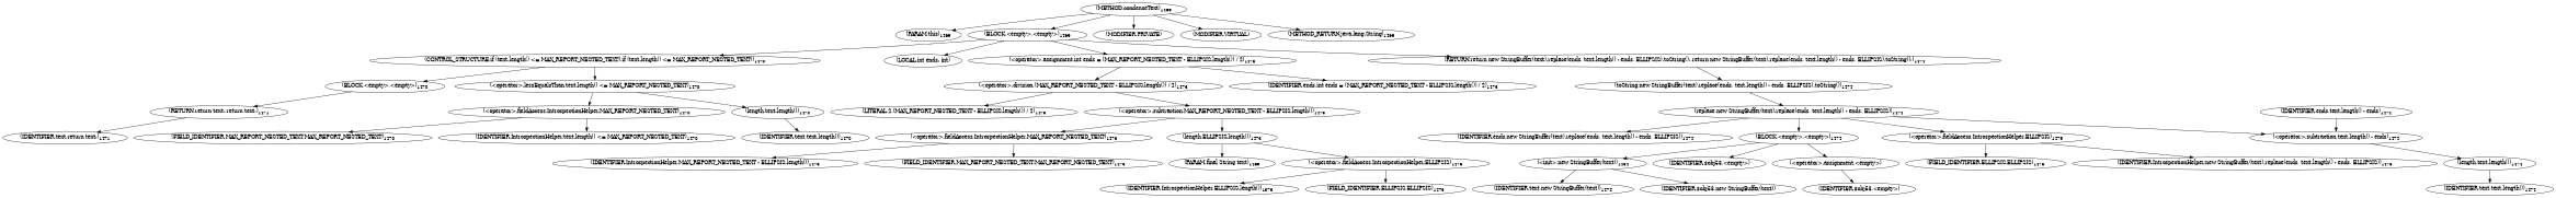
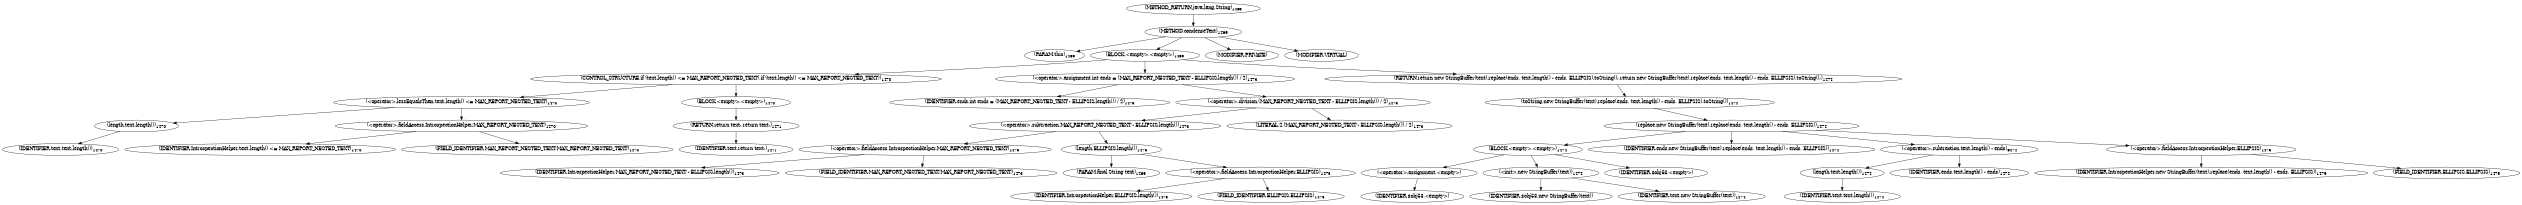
  digraph {
    n1 [label=<(METHOD,condenseText)<SUB>1469</SUB>>]
    n2 [label=<(PARAM,this)<SUB>1469</SUB>>]
    n3 [label=<(BLOCK,&lt;empty&gt;,&lt;empty&gt;)<SUB>1469</SUB>>]
    n4 [label=<(MODIFIER,PRIVATE)>]
    n5 [label=<(MODIFIER,VIRTUAL)>]
    n6 [label=<(METHOD_RETURN,java.lang.String)<SUB>1469</SUB>>]
    n7 [label=<(PARAM,final String text)<SUB>1469</SUB>>]
    n8 [label=<(CONTROL_STRUCTURE,if (text.length() &lt;= MAX_REPORT_NESTED_TEXT),if (text.length() &lt;= MAX_REPORT_NESTED_TEXT))<SUB>1470</SUB>>]
-   n9 [label=<(LOCAL,int ends: int)>]
    n10 [label=<(&lt;operator&gt;.assignment,int ends = (MAX_REPORT_NESTED_TEXT - ELLIPSIS.length()) / 2)<SUB>1473</SUB>>]
    n11 [label=<(RETURN,return new StringBuffer(text).replace(ends, text.length() - ends, ELLIPSIS).toString();,return new StringBuffer(text).replace(ends, text.length() - ends, ELLIPSIS).toString();)<SUB>1474</SUB>>]
    n12 [label=<(&lt;operator&gt;.lessEqualsThan,text.length() &lt;= MAX_REPORT_NESTED_TEXT)<SUB>1470</SUB>>]
    n13 [label=<(BLOCK,&lt;empty&gt;,&lt;empty&gt;)<SUB>1470</SUB>>]
    n14 [label=<(IDENTIFIER,ends,int ends = (MAX_REPORT_NESTED_TEXT - ELLIPSIS.length()) / 2)<SUB>1473</SUB>>]
    n15 [label=<(&lt;operator&gt;.division,(MAX_REPORT_NESTED_TEXT - ELLIPSIS.length()) / 2)<SUB>1473</SUB>>]
    n16 [label=<(toString,new StringBuffer(text).replace(ends, text.length() - ends, ELLIPSIS).toString())<SUB>1474</SUB>>]
    n17 [label=<(length,text.length())<SUB>1470</SUB>>]
    n18 [label=<(&lt;operator&gt;.fieldAccess,IntrospectionHelper.MAX_REPORT_NESTED_TEXT)<SUB>1470</SUB>>]
    n19 [label=<(RETURN,return text;,return text;)<SUB>1471</SUB>>]
    n20 [label=<(IDENTIFIER,text,text.length())<SUB>1470</SUB>>]
    n21 [label=<(IDENTIFIER,IntrospectionHelper,text.length() &lt;= MAX_REPORT_NESTED_TEXT)<SUB>1470</SUB>>]
    n22 [label=<(FIELD_IDENTIFIER,MAX_REPORT_NESTED_TEXT,MAX_REPORT_NESTED_TEXT)<SUB>1470</SUB>>]
    n23 [label=<(IDENTIFIER,text,return text;)<SUB>1471</SUB>>]
    n24 [label=<(&lt;operator&gt;.subtraction,MAX_REPORT_NESTED_TEXT - ELLIPSIS.length())<SUB>1473</SUB>>]
    n25 [label=<(LITERAL,2,(MAX_REPORT_NESTED_TEXT - ELLIPSIS.length()) / 2)<SUB>1473</SUB>>]
    n26 [label=<(&lt;operator&gt;.fieldAccess,IntrospectionHelper.MAX_REPORT_NESTED_TEXT)<SUB>1473</SUB>>]
    n27 [label=<(length,ELLIPSIS.length())<SUB>1473</SUB>>]
    n28 [label=<(IDENTIFIER,IntrospectionHelper,MAX_REPORT_NESTED_TEXT - ELLIPSIS.length())<SUB>1473</SUB>>]
    n29 [label=<(FIELD_IDENTIFIER,MAX_REPORT_NESTED_TEXT,MAX_REPORT_NESTED_TEXT)<SUB>1473</SUB>>]
    n30 [label=<(&lt;operator&gt;.fieldAccess,IntrospectionHelper.ELLIPSIS)<SUB>1473</SUB>>]
-   n31 [label=<(IDENTIFIER,IntrospectionHelper,ELLIPSIS.length())<SUB>1373</SUB>>]
+   n31 [label=<(IDENTIFIER,IntrospectionHelper,ELLIPSIS.length())<SUB>1473</SUB>>]
    n32 [label=<(FIELD_IDENTIFIER,ELLIPSIS,ELLIPSIS)<SUB>1473</SUB>>]
    n33 [label=<(replace,new StringBuffer(text).replace(ends, text.length() - ends, ELLIPSIS))<SUB>1474</SUB>>]
    n34 [label=<(BLOCK,&lt;empty&gt;,&lt;empty&gt;)<SUB>1474</SUB>>]
    n35 [label=<(IDENTIFIER,ends,new StringBuffer(text).replace(ends, text.length() - ends, ELLIPSIS))<SUB>1474</SUB>>]
-   n36 [label=<(&lt;operator&gt;.subtraction,text.length() - ends)<SUB>1474</SUB>>]
+   n36 [label=<(&lt;operator&gt;.subtraction,text.length() - ends)<SUB>6474</SUB>>]
    n37 [label=<(&lt;operator&gt;.fieldAccess,IntrospectionHelper.ELLIPSIS)<SUB>1475</SUB>>]
    n38 [label=<(&lt;operator&gt;.assignment,&lt;empty&gt;)>]
-   n39 [label=<(&lt;init&gt;,new StringBuffer(text))<SUB>1434</SUB>>]
+   n39 [label=<(&lt;init&gt;,new StringBuffer(text))<SUB>1474</SUB>>]
    n40 [label=<(IDENTIFIER,$obj53,&lt;empty&gt;)>]
    n41 [label=<(length,text.length())<SUB>1474</SUB>>]
    n42 [label=<(IDENTIFIER,ends,text.length() - ends)<SUB>1474</SUB>>]
    n43 [label=<(IDENTIFIER,IntrospectionHelper,new StringBuffer(text).replace(ends, text.length() - ends, ELLIPSIS))<SUB>1475</SUB>>]
    n44 [label=<(FIELD_IDENTIFIER,ELLIPSIS,ELLIPSIS)<SUB>1475</SUB>>]
    n45 [label=<(IDENTIFIER,$obj53,&lt;empty&gt;)>]
    n46 [label=<(IDENTIFIER,$obj53,new StringBuffer(text))>]
-   n47 [label=<(IDENTIFIER,text,new StringBuffer(text))<SUB>1474</SUB>>]
+   n47 [label=<(IDENTIFIER,text,new StringBuffer(text))<SUB>1274</SUB>>]
    n48 [label=<(IDENTIFIER,text,text.length())<SUB>1474</SUB>>]
    n1 -> n2
    n1 -> n3
    n1 -> n4
    n1 -> n5
-   n1 -> n6
+   n6 -> n1
    n3 -> n8
-   n3 -> n9
    n3 -> n10
    n3 -> n11
    n8 -> n12
    n8 -> n13
    n10 -> n14
    n10 -> n15
    n11 -> n16
    n12 -> n17
    n12 -> n18
    n13 -> n19
    n15 -> n24
    n15 -> n25
    n16 -> n33
    n17 -> n20
    n18 -> n21
    n18 -> n22
    n19 -> n23
    n24 -> n26
    n24 -> n27
    n26 -> n28
    n26 -> n29
    n27 -> n7
    n27 -> n30
    n30 -> n31
    n30 -> n32
    n33 -> n34
    n33 -> n35
    n33 -> n36
    n33 -> n37
    n34 -> n38
    n34 -> n39
    n34 -> n40
    n36 -> n41
-   n42 -> n36
+   n36 -> n42
    n37 -> n43
    n37 -> n44
    n38 -> n45
    n39 -> n46
    n39 -> n47
    n41 -> n48
  }
